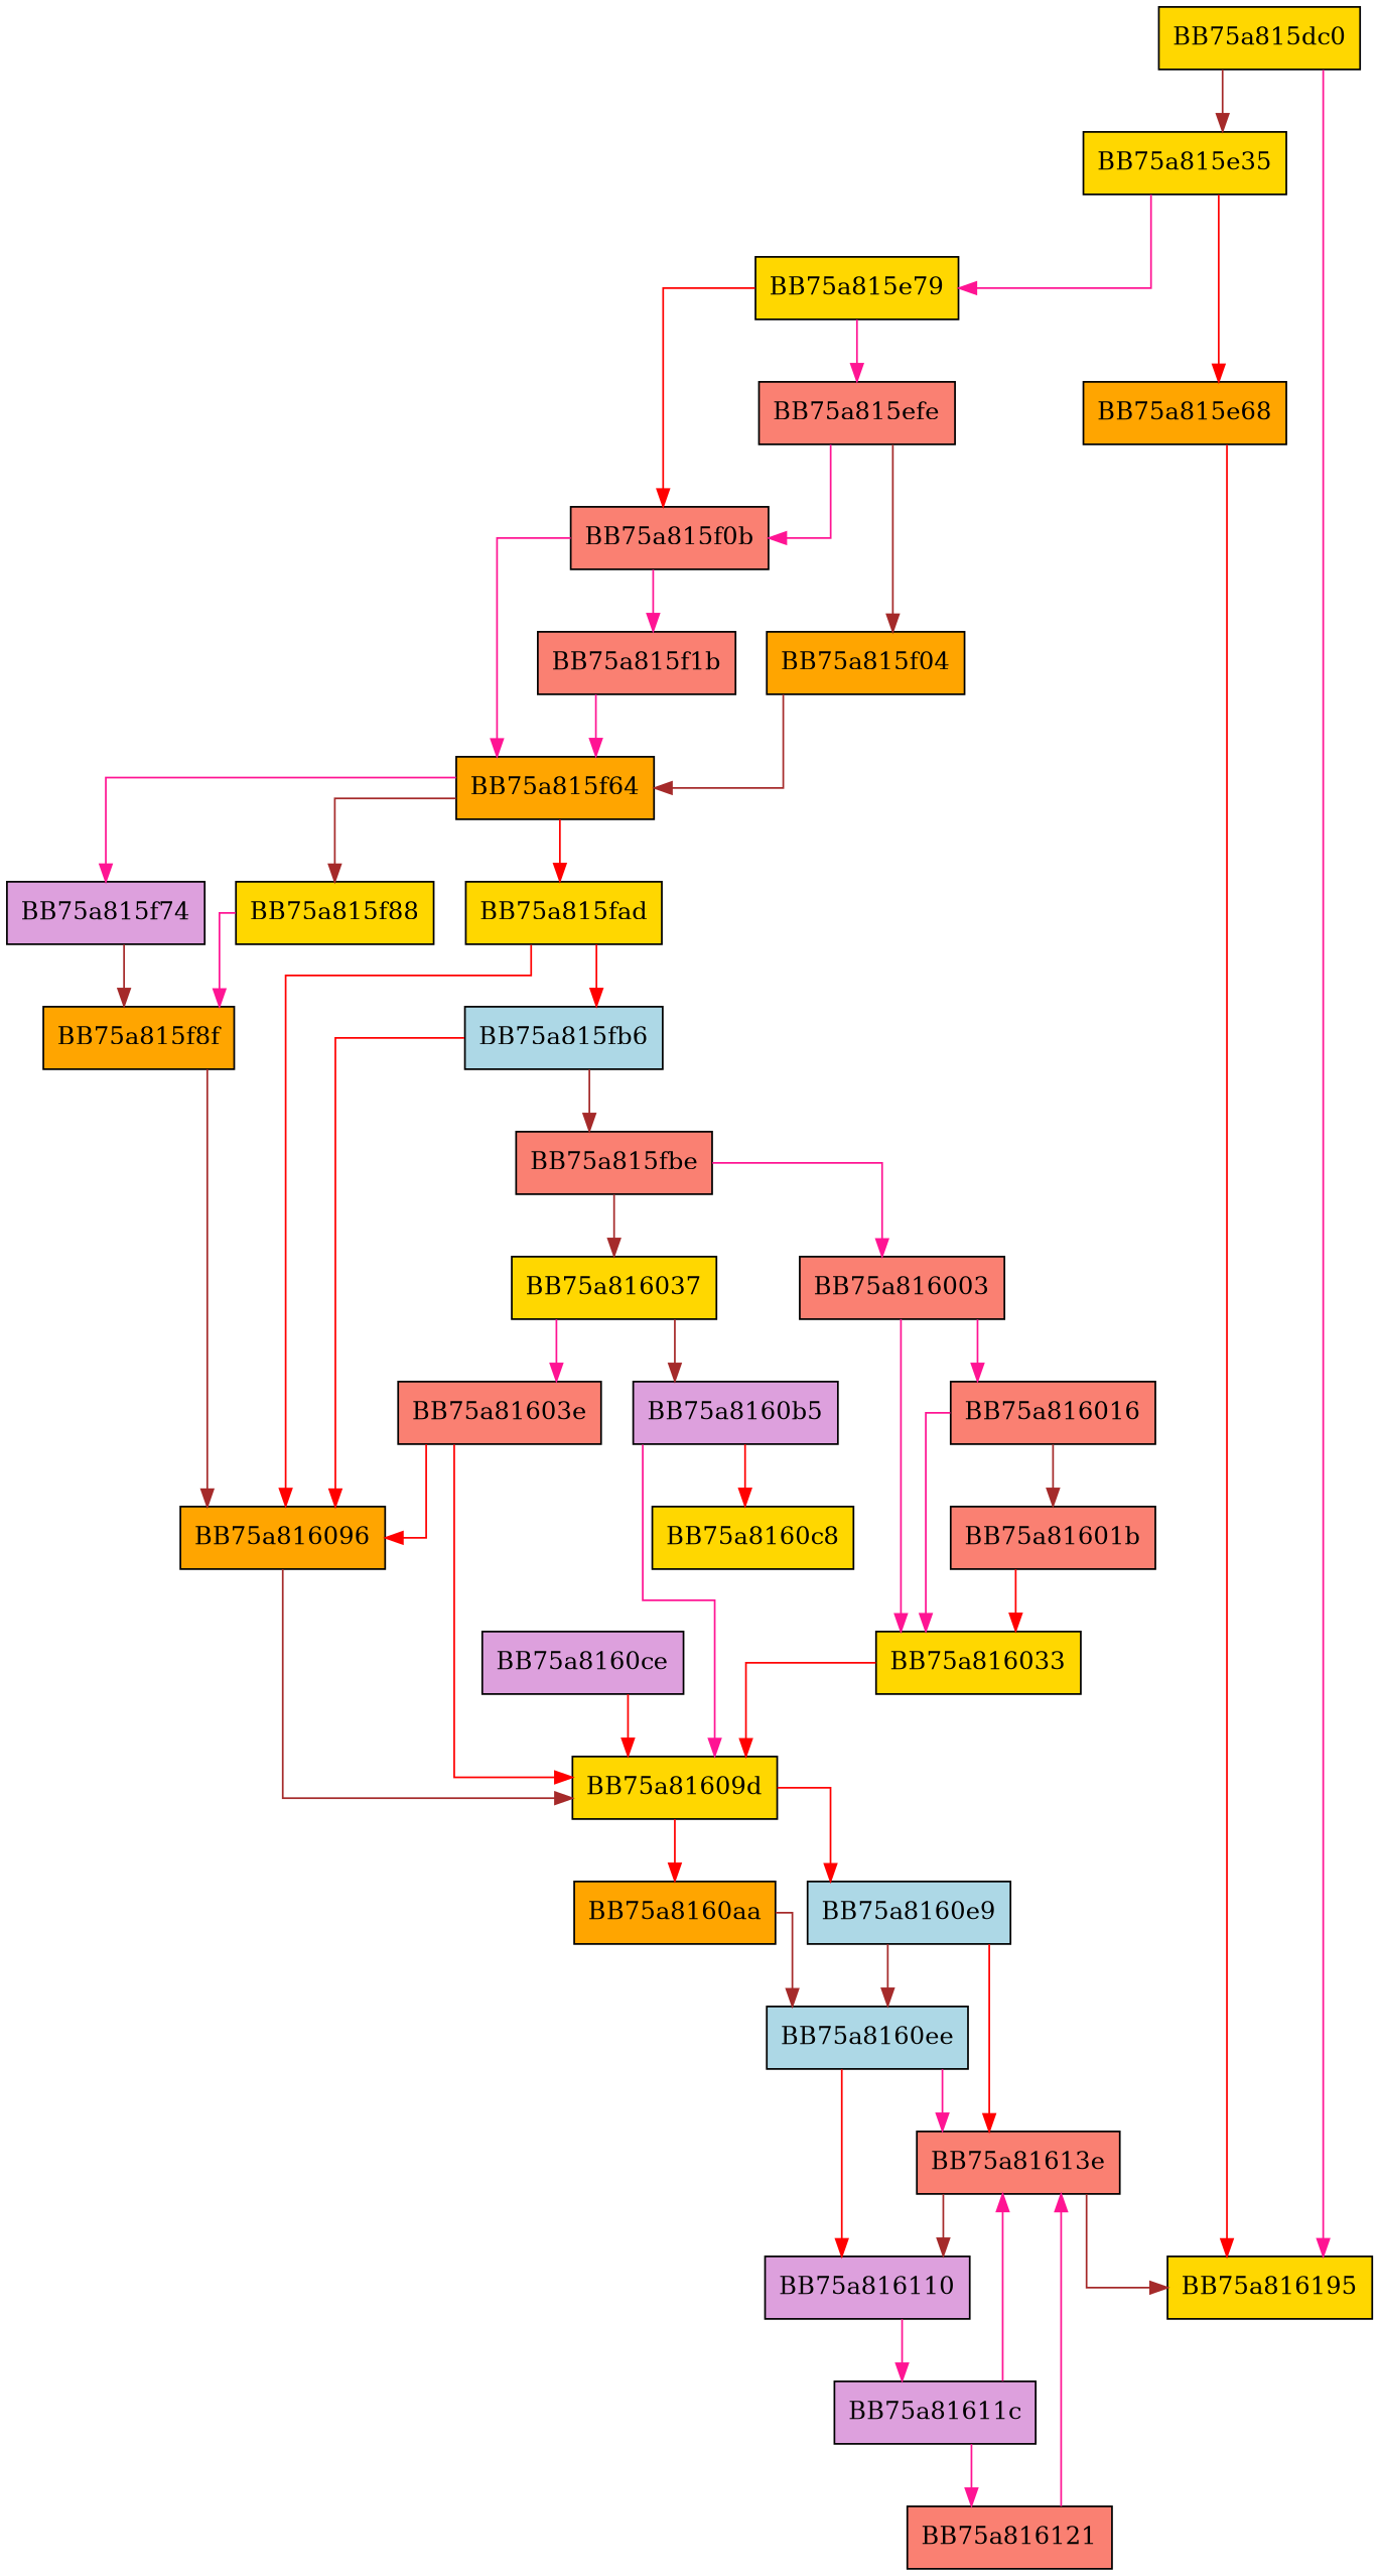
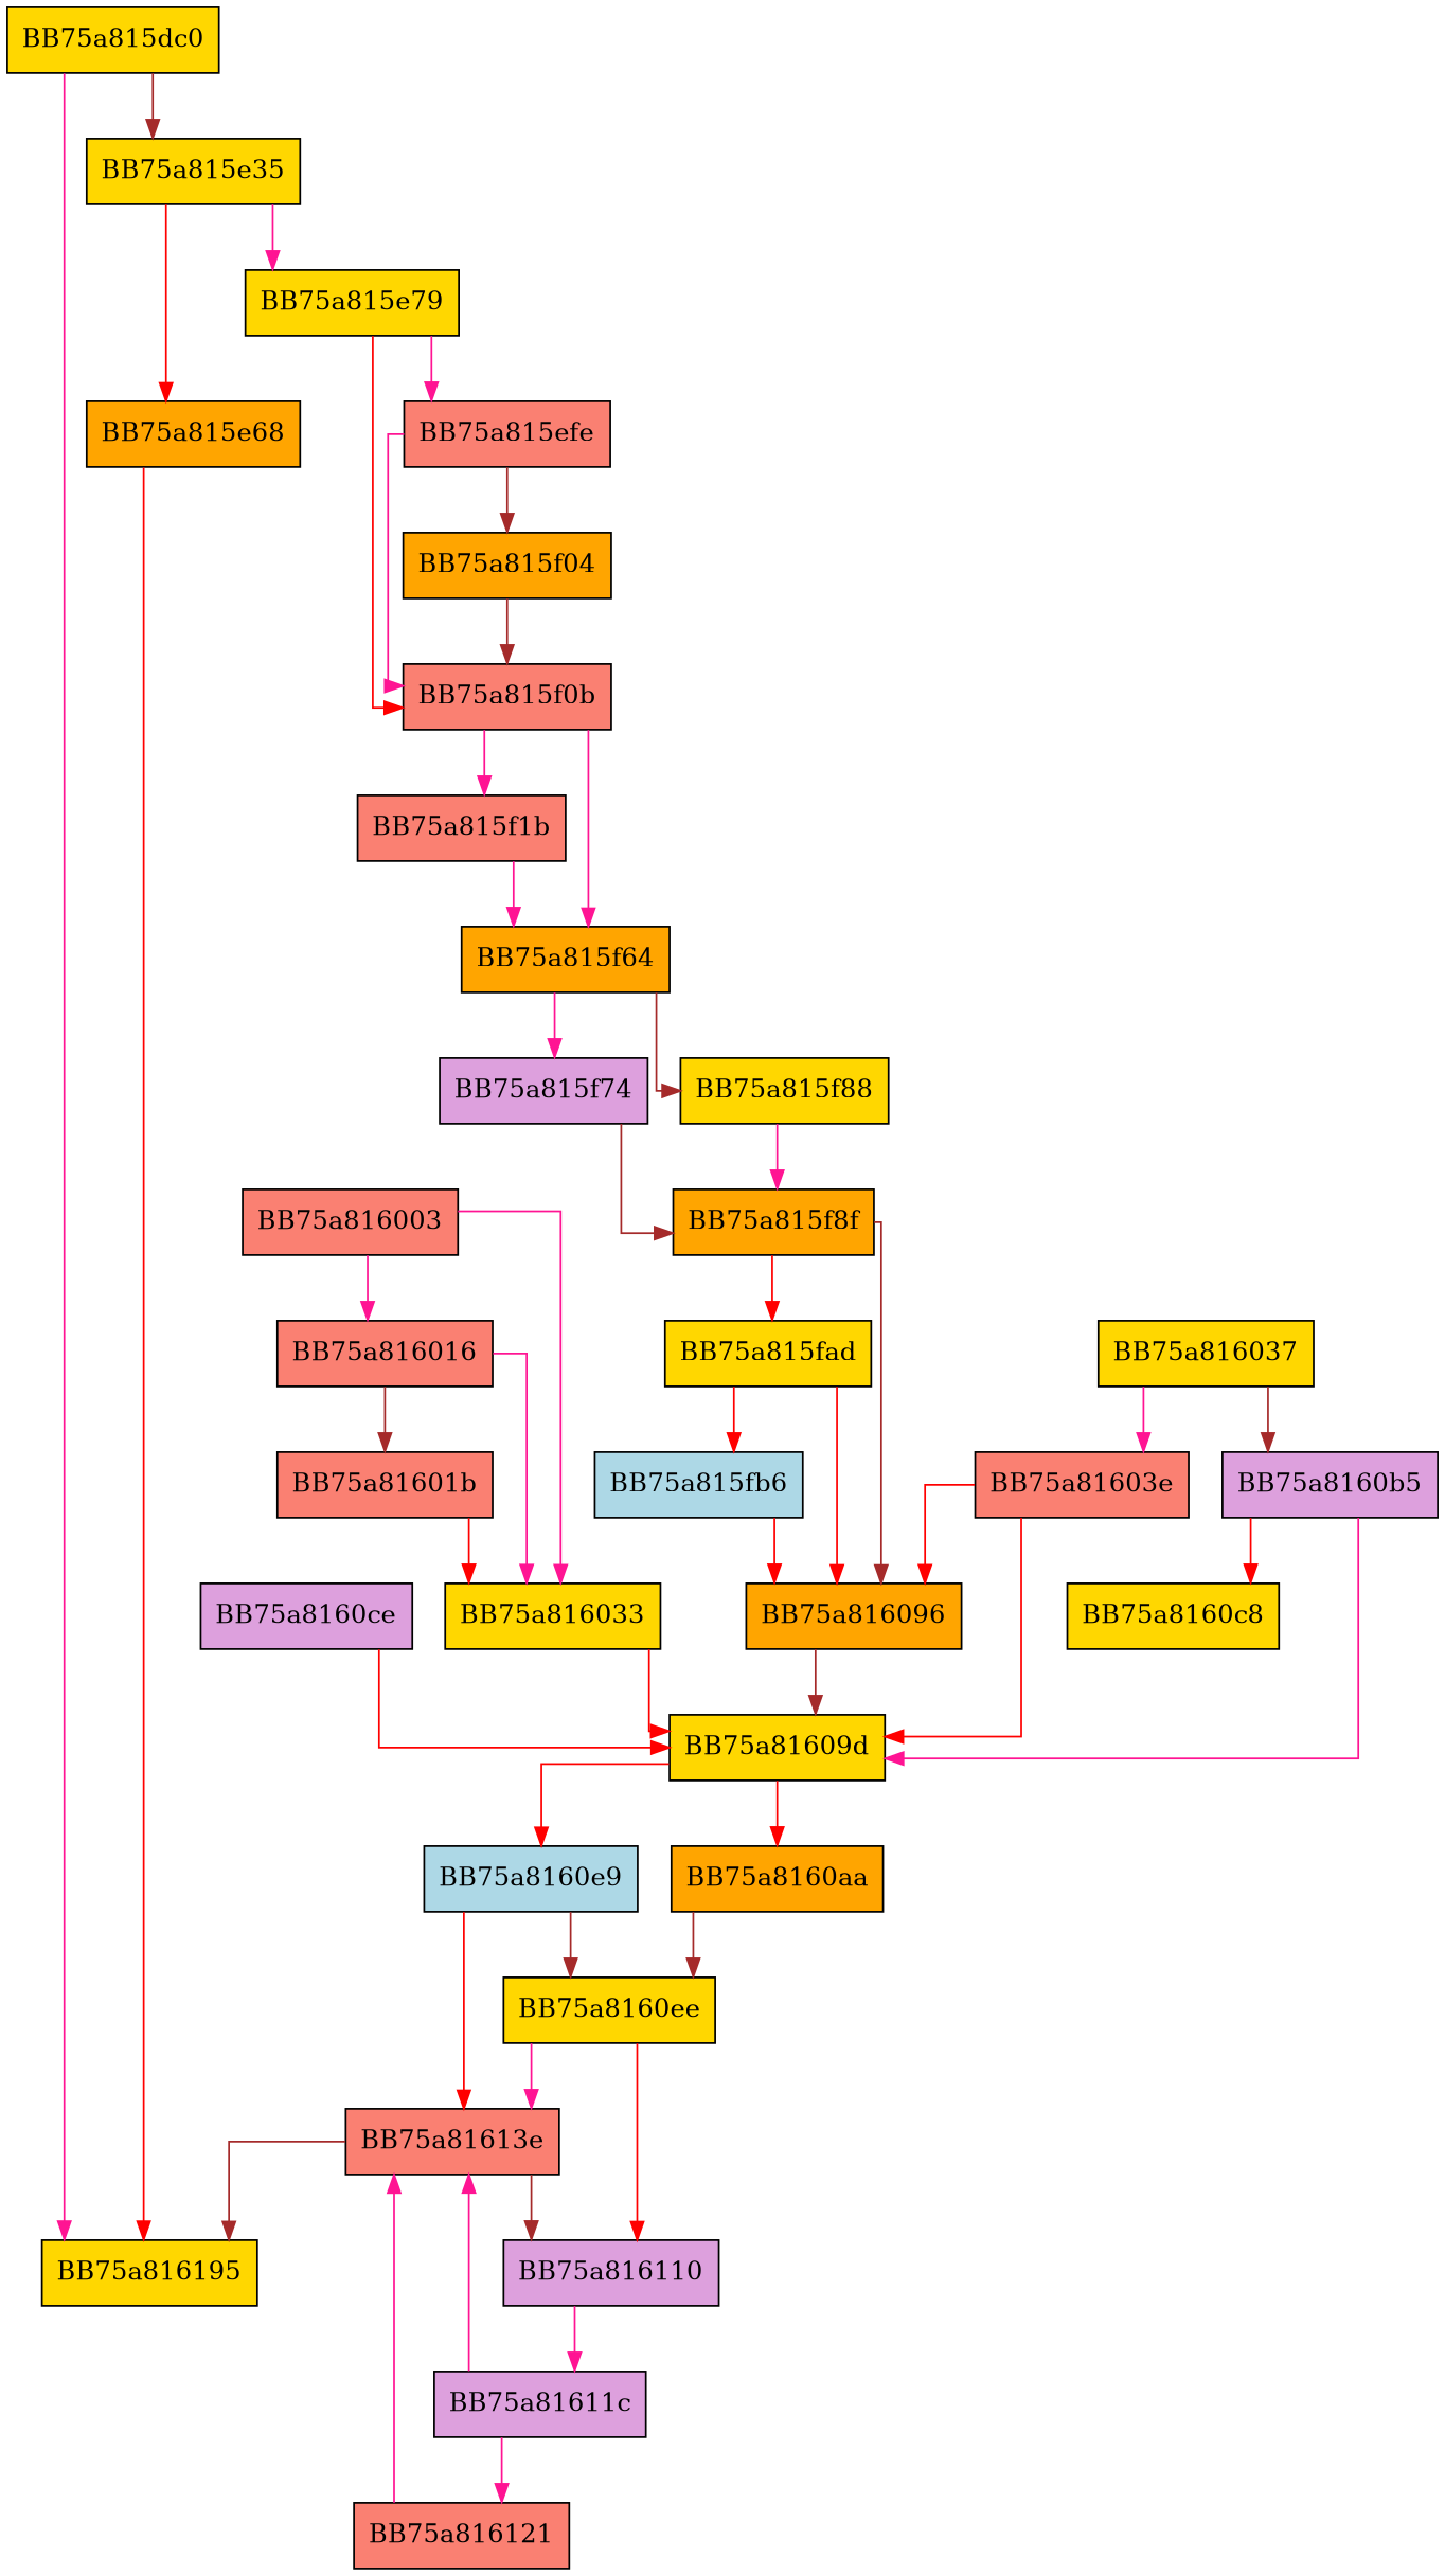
  digraph {
    splines=ortho
    node [fillcolor=gold shape=box style=filled]
    edge [color=deeppink]
    BB75a815dc0
    BB75a816195
    BB75a815e35
    BB75a815e79
    BB75a815e68 [fillcolor=orange]
    BB75a815f0b [fillcolor=salmon]
    BB75a815efe [fillcolor=salmon]
    BB75a815f64 [fillcolor=orange]
    BB75a815f1b [fillcolor=salmon]
    BB75a815f04 [fillcolor=orange]
    BB75a815f88
    BB75a815f74 [fillcolor=plum]
    BB75a815f8f [fillcolor=orange]
    BB75a816096 [fillcolor=orange]
    BB75a815fad
    BB75a81609d
    BB75a815fb6 [fillcolor=lightblue]
    BB75a8160e9 [fillcolor=lightblue]
    BB75a8160aa [fillcolor=orange]
-   BB75a815fbe [fillcolor=salmon]
    BB75a816037
    BB75a816003 [fillcolor=salmon]
    BB75a8160b5 [fillcolor=plum]
    BB75a81603e [fillcolor=salmon]
    BB75a816033
    BB75a816016 [fillcolor=salmon]
    BB75a8160c8
    BB75a81601b [fillcolor=salmon]
-   BB75a8160ee [fillcolor=lightblue]
+   BB75a8160ee
    BB75a81613e [fillcolor=salmon]
    BB75a816110 [fillcolor=plum]
    BB75a81611c [fillcolor=plum]
    BB75a8160ce [fillcolor=plum]
    BB75a816121 [fillcolor=salmon]
    BB75a815dc0 -> BB75a816195
    BB75a815dc0 -> BB75a815e35 [color=brown]
    BB75a815e35 -> BB75a815e79
    BB75a815e35 -> BB75a815e68 [color=red]
    BB75a815e79 -> BB75a815f0b [color=red]
    BB75a815e79 -> BB75a815efe
    BB75a815e68 -> BB75a816195 [color=red]
    BB75a815f0b -> BB75a815f64
    BB75a815f0b -> BB75a815f1b
    BB75a815efe -> BB75a815f0b
    BB75a815efe -> BB75a815f04 [color=brown]
    BB75a815f64 -> BB75a815f88 [color=brown]
    BB75a815f64 -> BB75a815f74
    BB75a815f1b -> BB75a815f64
-   BB75a815f04 -> BB75a815f64 [color=brown]
+   BB75a815f04 -> BB75a815f0b [color=brown]
    BB75a815f88 -> BB75a815f8f
    BB75a815f74 -> BB75a815f8f [color=brown]
    BB75a815f8f -> BB75a816096 [color=brown]
-   BB75a815f64 -> BB75a815fad [color=red]
+   BB75a815f8f -> BB75a815fad [color=red]
    BB75a816096 -> BB75a81609d [color=brown]
    BB75a815fad -> BB75a816096 [color=red]
    BB75a815fad -> BB75a815fb6 [color=red]
    BB75a81609d -> BB75a8160e9 [color=red]
    BB75a81609d -> BB75a8160aa [color=red]
    BB75a815fb6 -> BB75a816096 [color=red]
-   BB75a815fb6 -> BB75a815fbe [color=brown]
    BB75a8160e9 -> BB75a8160ee [color=brown]
    BB75a8160e9 -> BB75a81613e [color=red]
    BB75a8160aa -> BB75a8160ee [color=brown]
-   BB75a815fbe -> BB75a816037 [color=brown]
-   BB75a815fbe -> BB75a816003
    BB75a816037 -> BB75a8160b5 [color=brown]
    BB75a816037 -> BB75a81603e
    BB75a816003 -> BB75a816033
    BB75a816003 -> BB75a816016
    BB75a8160b5 -> BB75a81609d
    BB75a8160b5 -> BB75a8160c8 [color=red]
    BB75a81603e -> BB75a816096 [color=red]
    BB75a81603e -> BB75a81609d [color=red]
    BB75a816033 -> BB75a81609d [color=red]
    BB75a816016 -> BB75a816033
    BB75a816016 -> BB75a81601b [color=brown]
    BB75a81601b -> BB75a816033 [color=red]
    BB75a8160ee -> BB75a81613e
    BB75a8160ee -> BB75a816110 [color=red]
    BB75a81613e -> BB75a816195 [color=brown]
    BB75a81613e -> BB75a816110 [color=brown]
    BB75a816110 -> BB75a81611c
    BB75a81611c -> BB75a81613e
    BB75a81611c -> BB75a816121
    BB75a8160ce -> BB75a81609d [color=red]
    BB75a816121 -> BB75a81613e
  }
